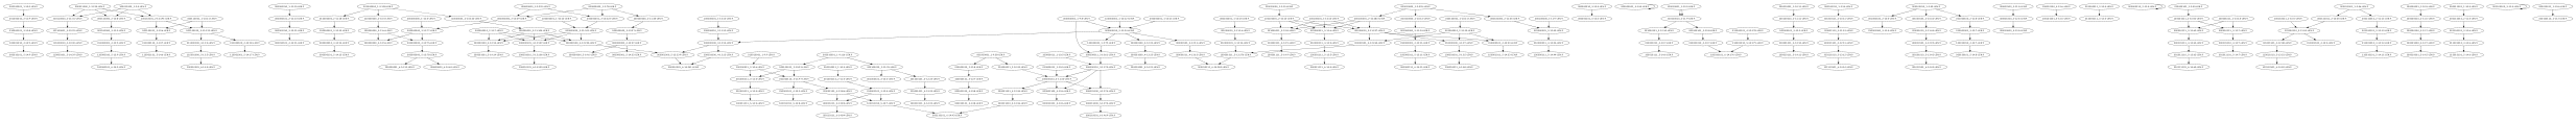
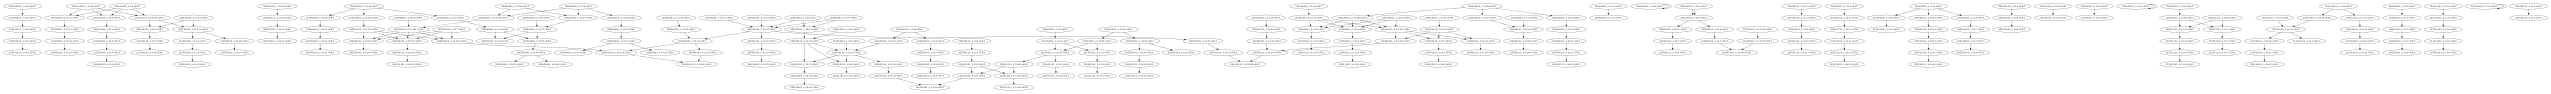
  digraph {
    fontname="IBM Plex Sans"
    node [fontname="IBM Plex Sans"]
    edge [fontname="IBM Plex Sans"]
    "100001010_4-13:9-LEN:9"
    "000010101_5-14:9-LEN:9"
    "001100001_3-12:29-LEN:9"
    "011000010_4-13:30-LEN:9"
    "110000101_5-14:29-LEN:9"
    "000001010_3-13:11-LEN:9"
    "000010101_4-14:11-LEN:9"
    "001000010_2-11:10-LEN:9"
    "010000100_4-12:7-LEN:9"
    "010000101_4-13:33-LEN:9"
    "010000101_4-12:265-LEN:9"
    "100001001_5-13:5-LEN:9"
    "100001011_5-14:33-LEN:9"
    "100001011_5-13:276-LEN:9"
    "000010011_6-14:8-LEN:9"
    "000010111_6-14:280-LEN:9"
    "000000010_5-13:5-LEN:9"
    "000000101_6-14:6-LEN:9"
    "000001100_4-13:6-LEN:9"
    "000011001_5-14:6-LEN:9"
    "000000001_4-14:5-LEN:9"
    "000000100_4-13:15-LEN:9"
    "000001001_5-14:14-LEN:9"
    "000100011_1-10:5-LEN:9"
    "001000110_2-11:5-LEN:9"
    "010001101_3-12:5-LEN:9"
    "100011010_5-13:7-LEN:9"
    "100011011_5-13:85-LEN:9"
    "000001000_4-13:13-LEN:9"
    "000010001_6-14:241-LEN:9"
    "100000001_1-10:12-LEN:9"
    "000000010_2-11:24-LEN:9"
    "000000100_3-12:13-LEN:9"
    "000000100_3-12:22-LEN:9"
    "000000101_3-12:11-LEN:9"
    "000001000_5-13:239-LEN:9"
    "000001000_4-13:23-LEN:9"
    "000001011_4-13:10-LEN:9"
    "000000000_2-11:38-LEN:9"
    "000000000_3-12:37-LEN:9"
    "000000000_4-13:37-LEN:9"
    "000000000_5-14:6-LEN:9"
    "000000001_5-14:32-LEN:9"
    "001000110_3-11:97-LEN:9"
    "010001101_4-12:86-LEN:9"
    "010001101_4-13:9-LEN:9"
    "100011011_5-14:8-LEN:9"
    "000110101_6-14:43-LEN:9"
    "000110111_6-14:84-LEN:9"
    "110001010_5-13:179-LEN:9"
    "100010101_6-14:176-LEN:9"
    "000010001_1-10:9-LEN:9"
    "000100010_2-11:9-LEN:9"
    "001000101_3-12:8-LEN:9"
    "001000101_3-12:10-LEN:9"
    "010001010_4-13:7-LEN:9"
    "010001011_4-13:7-LEN:9"
    "010001011_4-13:10-LEN:9"
    "100010111_5-14:11-LEN:9"
    "100000011_1-10:5-LEN:9"
    "000000110_3-11:70-LEN:9"
    "000001100_4-12:74-LEN:9"
    "100000110_3-11:40-LEN:9"
    "000011000_5-13:75-LEN:9"
    "000001101_4-12:34-LEN:9"
    "000011010_5-13:36-LEN:9"
    "000100010_2-11:25-LEN:9"
    "001000101_3-13:6-LEN:9"
    "001000101_3-12:23-LEN:9"
    "010001011_4-13:23-LEN:9"
    "100010111_5-14:22-LEN:9"
    "000000010_2-11:12-LEN:9"
    "000110001_6-14:69-LEN:9"
    "100011101_4-12:11-LEN:9"
    "000111010_5-13:12-LEN:9"
    "001110101_6-14:14-LEN:9"
    "000000101_4-12:107-LEN:9"
    "000001010_5-13:106-LEN:9"
    "000010101_6-14:109-LEN:9"
    "100010010_4-13:7-LEN:9"
    "000100101_5-14:8-LEN:9"
    "000010001_1-9:116-LEN:9"
    "000100011_2-10:93-LEN:9"
    "001000111_3-12:5-LEN:9"
    "010001111_4-13:5-LEN:9"
    "000000000_3-11:77-LEN:9"
    "000000000_4-12:75-LEN:9"
    "000000000_4-13:5-LEN:9"
    "000000000_5-13:78-LEN:9"
    "000000000_6-14:63-LEN:9"
    "000000001_6-14:13-LEN:9"
    "000001000_4-12:6-LEN:9"
    "000010000_5-13:5-LEN:9"
    "100010100_4-13:6-LEN:9"
    "000101001_5-14:6-LEN:9"
    "000100001_1-10:13-LEN:9"
    "001000011_3-12:8-LEN:9"
    "001000010_3-11:297-LEN:9"
    "001000011_3-11:6-LEN:9"
    "010000111_4-13:9-LEN:9"
    "010000111_4-12:5-LEN:9"
    "100001111_5-14:9-LEN:9"
    "100001111_5-13:5-LEN:9"
    "001100010_3-11:199-LEN:9"
    "011000100_4-13:18-LEN:9"
    "011000100_4-12:5-LEN:9"
    "110001001_5-14:17-LEN:9"
    "110001000_5-13:5-LEN:9"
    "011000101_4-12:178-LEN:9"
    "100010001_6-14:5-LEN:9"
    "001000011_3-13:5-LEN:9"
    "010000111_4-14:5-LEN:9"
    "000100000_2-11:36-LEN:9"
    "001000001_3-12:43-LEN:9"
    "010000011_4-13:44-LEN:9"
    "100000111_5-14:44-LEN:9"
    "000000110_2-11:5-LEN:9"
    "000010001_5-14:21-LEN:9"
    "000000010_3-11:241-LEN:9"
    "000000100_4-12:230-LEN:9"
    "000010111_3-11:62-LEN:9"
    "000101111_4-12:62-LEN:9"
    "001011110_5-13:62-LEN:9"
    "010111101_6-14:60-LEN:9"
    "010000101_3-12:14-LEN:9"
    "000100010_2-11:11-LEN:9"
    "001000101_3-12:9-LEN:9"
    "100011111_5-14:5-LEN:9"
    "000011000_1-9:215-LEN:9"
    "000110000_2-10:8-LEN:9"
    "000110000_2-11:31-LEN:9"
    "000110001_2-10:191-LEN:9"
    "001100000_3-11:9-LEN:9"
    "001100011_3-12:6-LEN:9"
    "011000001_4-12:9-LEN:9"
    "011000110_4-13:7-LEN:9"
    "000110011_2-10:45-LEN:9"
    "001100110_3-11:51-LEN:9"
    "011001101_4-12:48-LEN:9"
    "011001100_4-13:5-LEN:9"
    "110011010_5-13:51-LEN:9"
    "110001101_5-14:6-LEN:9"
    "000100010_1-9:53-LEN:9"
    "001000100_2-10:5-LEN:9"
    "001000101_2-10:42-LEN:9"
    "001000100_2-11:8-LEN:9"
    "010001000_3-11:5-LEN:9"
    "010001010_3-11:44-LEN:9"
    "010001001_3-12:7-LEN:9"
    "100010101_4-12:39-LEN:9"
    "000001010_4-13:8-LEN:9"
    "000010101_5-14:8-LEN:9"
    "110000010_5-13:9-LEN:9"
    "000000001_1-9:8-LEN:9"
    "000000011_2-10:61-LEN:9"
    "010000011_2-10:33-LEN:9"
    "010001110_3-11:13-LEN:9"
    "000000001_2-10:223-LEN:9"
    "100010111_5-14:6-LEN:9"
    "000000000_1-10:5-LEN:9"
    "010010000_1-9:15-LEN:9"
    "100100001_2-10:13-LEN:9"
    "000100000_1-11:9-LEN:9"
    "000101010_5-13:42-LEN:9"
    "001010101_6-14:43-LEN:9"
    "100110101_6-14:52-LEN:9"
    "000000010_2-11:6-LEN:9"
    "000000100_3-12:7-LEN:9"
    "000001000_4-13:7-LEN:9"
    "000010001_5-14:5-LEN:9"
    "100000011_5-13:11-LEN:9"
    "000000111_6-14:11-LEN:9"
    "011001010_4-13:12-LEN:9"
    "110010101_5-14:11-LEN:9"
    "000010001_1-10:11-LEN:9"
    "100001011_2-10:50-LEN:9"
    "000010111_3-12:7-LEN:9"
    "000101110_4-13:7-LEN:9"
    "001011101_5-14:7-LEN:9"
    "000000010_2-11:7-LEN:9"
    "001000001_1-9:38-LEN:9"
    "010000010_2-11:8-LEN:9"
    "100000101_3-12:7-LEN:9"
    "001100101_3-12:12-LEN:9"
    "000110010_2-11:5-LEN:9"
    "001100101_3-12:6-LEN:9"
    "011001010_4-13:6-LEN:9"
    "110010101_5-14:6-LEN:9"
    "000001011_1-10:18-LEN:9"
    "000100000_2-10:14-LEN:9"
    "001000000_3-11:14-LEN:9"
    "010000001_4-12:11-LEN:9"
    "000010000_1-9:325-LEN:9"
    "000100001_2-10:283-LEN:9"
    "010000000_2-10:5-LEN:9"
    "100000000_3-11:6-LEN:9"
    "010000101_1-9:50-LEN:9"
    "000000101_2-12:14-LEN:9"
    "000110001_1-10:11-LEN:9"
    "100000010_3-11:104-LEN:9"
    "000011111_6-14:5-LEN:9"
    "100000101_6-14:9-LEN:9"
    "000011001_1-9:56-LEN:9"
    "000110010_2-11:11-LEN:9"
    "000100001_1-10:15-LEN:9"
    "001000010_2-11:16-LEN:9"
    "001100100_3-11:5-LEN:9"
    "000100011_1-9:14-LEN:9"
    "001000111_2-10:11-LEN:9"
    "000000001_1-10:11-LEN:9"
    "001000010_2-11:9-LEN:9"
    "010000101_3-12:8-LEN:9"
    "100100011_2-10:6-LEN:9"
    "000000000_2-10:69-LEN:9"
    "100000001_1-10:14-LEN:9"
    "010010001_1-9:9-LEN:9"
    "100000001_1-9:79-LEN:9"
    "000000010_1-11:15-LEN:9"
    "100000001_3-12:13-LEN:9"
    "000000010_4-13:14-LEN:9"
    "000000101_5-14:13-LEN:9"
    "000110011_1-10:5-LEN:9"
    "001000000_1-9:128-LEN:9"
    "010000001_2-10:104-LEN:9"
    "010000000_2-11:18-LEN:9"
    "100011000_1-9:5-LEN:9"
    "000100001_1-10:11-LEN:9"
    "010000011_1-10:5-LEN:9"
    "100000001_1-10:13-LEN:9"
    "100000000_1-9:239-LEN:9"
    "000000100_3-11:5-LEN:9"
    "000011001_1-10:5-LEN:9"
    "100000001_1-10:5-LEN:9"
    "000000000_1-9:78-LEN:9"
    "000100001_1-10:9-LEN:9"
    "000010011_1-10:6-LEN:9"
    "000100110_2-11:5-LEN:9"
    "100001010_4-13:9-LEN:9" -> "000010101_5-14:9-LEN:9"
    "001100001_3-12:29-LEN:9" -> "011000010_4-13:30-LEN:9"
    "011000010_4-13:30-LEN:9" -> "110000101_5-14:29-LEN:9"
    "000001010_3-13:11-LEN:9" -> "000010101_4-14:11-LEN:9"
    "001000010_2-11:10-LEN:9" -> "010000100_4-12:7-LEN:9"
    "001000010_2-11:10-LEN:9" -> "010000101_4-13:33-LEN:9"
    "001000010_2-11:10-LEN:9" -> "010000101_4-12:265-LEN:9"
    "010000100_4-12:7-LEN:9" -> "100001001_5-13:5-LEN:9"
    "010000101_4-13:33-LEN:9" -> "100001011_5-14:33-LEN:9"
    "010000101_4-12:265-LEN:9" -> "100001011_5-13:276-LEN:9"
    "100001001_5-13:5-LEN:9" -> "000010011_6-14:8-LEN:9"
    "100001011_5-13:276-LEN:9" -> "000010111_6-14:280-LEN:9"
    "000000010_5-13:5-LEN:9" -> "000000101_6-14:6-LEN:9"
    "000001100_4-13:6-LEN:9" -> "000011001_5-14:6-LEN:9"
    "000000001_4-14:5-LEN:9" -> "000000001_4-14:5-LEN:9"
    "000000100_4-13:15-LEN:9" -> "000001001_5-14:14-LEN:9"
    "000100011_1-10:5-LEN:9" -> "001000110_2-11:5-LEN:9"
    "001000110_2-11:5-LEN:9" -> "010001101_3-12:5-LEN:9"
    "010001101_3-12:5-LEN:9" -> "100011010_5-13:7-LEN:9"
    "010001101_3-12:5-LEN:9" -> "100011011_5-13:85-LEN:9"
    "100011010_5-13:7-LEN:9" -> "000110101_6-14:43-LEN:9"
    "100011011_5-13:85-LEN:9" -> "000110111_6-14:84-LEN:9"
    "000001000_4-13:13-LEN:9" -> "000010001_6-14:241-LEN:9"
    "100000001_1-10:12-LEN:9" -> "000000010_2-11:24-LEN:9"
    "000000010_2-11:24-LEN:9" -> "000000100_3-12:13-LEN:9"
    "000000010_2-11:24-LEN:9" -> "000000100_3-12:22-LEN:9"
    "000000010_2-11:24-LEN:9" -> "000000101_3-12:11-LEN:9"
    "000000100_3-12:13-LEN:9" -> "000001000_4-13:13-LEN:9"
    "000000100_3-12:13-LEN:9" -> "000001000_5-13:239-LEN:9"
    "000000100_3-12:22-LEN:9" -> "000001000_4-13:23-LEN:9"
    "000000101_3-12:11-LEN:9" -> "000001011_4-13:10-LEN:9"
    "000001000_5-13:239-LEN:9" -> "000010001_6-14:241-LEN:9"
    "000001000_4-13:23-LEN:9" -> "000010001_5-14:21-LEN:9"
    "000001011_4-13:10-LEN:9" -> "000010111_6-14:280-LEN:9"
    "000000000_2-11:38-LEN:9" -> "000000000_3-12:37-LEN:9"
    "000000000_3-12:37-LEN:9" -> "000000000_4-13:37-LEN:9"
    "000000000_4-13:37-LEN:9" -> "000000000_5-14:6-LEN:9"
    "000000000_4-13:37-LEN:9" -> "000000001_5-14:32-LEN:9"
    "001000110_3-11:97-LEN:9" -> "010001101_4-12:86-LEN:9"
    "001000110_3-11:97-LEN:9" -> "010001101_4-13:9-LEN:9"
    "010001101_4-12:86-LEN:9" -> "100011010_5-13:7-LEN:9"
    "010001101_4-12:86-LEN:9" -> "100011011_5-13:85-LEN:9"
    "010001101_4-13:9-LEN:9" -> "100011011_5-14:8-LEN:9"
    "110001010_5-13:179-LEN:9" -> "100010101_6-14:176-LEN:9"
    "000010001_1-10:9-LEN:9" -> "000100010_2-11:9-LEN:9"
    "000010001_1-10:9-LEN:9" -> "000100010_2-11:9-LEN:9"
    "000100010_2-11:9-LEN:9" -> "001000101_3-12:8-LEN:9"
    "000100010_2-11:9-LEN:9" -> "001000101_3-12:10-LEN:9"
    "001000101_3-12:8-LEN:9" -> "010001010_4-13:7-LEN:9"
    "001000101_3-12:10-LEN:9" -> "010001011_4-13:7-LEN:9"
    "010001010_4-13:7-LEN:9" -> "100010101_6-14:176-LEN:9"
    "010001011_4-13:7-LEN:9" -> "100010111_5-14:6-LEN:9"
    "010001011_4-13:10-LEN:9" -> "100010111_5-14:11-LEN:9"
    "100000011_1-10:5-LEN:9" -> "000000110_3-11:70-LEN:9"
    "000000110_3-11:70-LEN:9" -> "000001100_4-13:6-LEN:9"
    "000000110_3-11:70-LEN:9" -> "000001100_4-12:74-LEN:9"
    "000000110_3-11:70-LEN:9" -> "100000110_3-11:40-LEN:9"
    "000001100_4-12:74-LEN:9" -> "000011000_5-13:75-LEN:9"
    "100000110_3-11:40-LEN:9" -> "000001100_4-13:6-LEN:9"
    "100000110_3-11:40-LEN:9" -> "000001100_4-12:74-LEN:9"
    "100000110_3-11:40-LEN:9" -> "000001101_4-12:34-LEN:9"
    "000011000_5-13:75-LEN:9" -> "000110001_6-14:69-LEN:9"
    "000001101_4-12:34-LEN:9" -> "000011010_5-13:36-LEN:9"
    "000011010_5-13:36-LEN:9" -> "000110101_6-14:43-LEN:9"
    "000100010_2-11:25-LEN:9" -> "001000101_3-13:6-LEN:9"
    "000100010_2-11:25-LEN:9" -> "001000101_3-12:23-LEN:9"
    "001000101_3-12:23-LEN:9" -> "010001011_4-13:23-LEN:9"
    "010001011_4-13:23-LEN:9" -> "100010111_5-14:22-LEN:9"
    "000000010_2-11:12-LEN:9" -> "000000100_3-12:13-LEN:9"
    "100011101_4-12:11-LEN:9" -> "000111010_5-13:12-LEN:9"
    "000111010_5-13:12-LEN:9" -> "001110101_6-14:14-LEN:9"
    "000000101_4-12:107-LEN:9" -> "000001010_5-13:106-LEN:9"
    "000001010_5-13:106-LEN:9" -> "000010101_6-14:109-LEN:9"
    "100010010_4-13:7-LEN:9" -> "000100101_5-14:8-LEN:9"
    "000010001_1-9:116-LEN:9" -> "000100010_2-11:25-LEN:9"
    "000010001_1-9:116-LEN:9" -> "000100011_2-10:93-LEN:9"
    "000100011_2-10:93-LEN:9" -> "001000110_3-11:97-LEN:9"
    "000100011_2-10:93-LEN:9" -> "001000111_3-12:5-LEN:9"
    "001000111_3-12:5-LEN:9" -> "010001111_4-13:5-LEN:9"
    "010001111_4-13:5-LEN:9" -> "100011111_5-14:5-LEN:9"
    "000000000_3-11:77-LEN:9" -> "000000000_4-12:75-LEN:9"
    "000000000_3-11:77-LEN:9" -> "000000000_4-13:5-LEN:9"
    "000000000_4-12:75-LEN:9" -> "000000000_5-13:78-LEN:9"
    "000000000_5-13:78-LEN:9" -> "000000000_6-14:63-LEN:9"
    "000000000_5-13:78-LEN:9" -> "000000001_6-14:13-LEN:9"
    "000001000_4-12:6-LEN:9" -> "000010000_5-13:5-LEN:9"
    "100010100_4-13:6-LEN:9" -> "000101001_5-14:6-LEN:9"
    "000100001_1-10:13-LEN:9" -> "001000011_3-12:8-LEN:9"
    "000100001_1-10:13-LEN:9" -> "001000010_3-11:297-LEN:9"
    "000100001_1-10:13-LEN:9" -> "001000011_3-11:6-LEN:9"
    "001000011_3-12:8-LEN:9" -> "010000111_4-13:9-LEN:9"
    "001000010_3-11:297-LEN:9" -> "010000100_4-12:7-LEN:9"
    "001000010_3-11:297-LEN:9" -> "010000101_4-13:33-LEN:9"
    "001000010_3-11:297-LEN:9" -> "010000101_4-12:265-LEN:9"
    "001000011_3-11:6-LEN:9" -> "010000111_4-12:5-LEN:9"
    "010000111_4-13:9-LEN:9" -> "100001111_5-14:9-LEN:9"
    "010000111_4-12:5-LEN:9" -> "100001111_5-13:5-LEN:9"
    "100001111_5-13:5-LEN:9" -> "000011111_6-14:5-LEN:9"
    "001100010_3-11:199-LEN:9" -> "011000100_4-13:18-LEN:9"
    "001100010_3-11:199-LEN:9" -> "011000100_4-12:5-LEN:9"
    "011000100_4-13:18-LEN:9" -> "110001001_5-14:17-LEN:9"
    "011000100_4-12:5-LEN:9" -> "110001000_5-13:5-LEN:9"
    "110001000_5-13:5-LEN:9" -> "100010001_6-14:5-LEN:9"
    "011000101_4-12:178-LEN:9" -> "110001010_5-13:179-LEN:9"
    "001000011_3-13:5-LEN:9" -> "010000111_4-14:5-LEN:9"
    "000100000_2-11:36-LEN:9" -> "001000001_3-12:43-LEN:9"
    "001000001_3-12:43-LEN:9" -> "010000011_4-13:44-LEN:9"
    "010000011_4-13:44-LEN:9" -> "100000111_5-14:44-LEN:9"
    "000000110_2-11:5-LEN:9" -> "000000110_2-11:5-LEN:9"
    "000000010_3-11:241-LEN:9" -> "000000100_4-13:15-LEN:9"
    "000000010_3-11:241-LEN:9" -> "000000101_4-12:107-LEN:9"
    "000000010_3-11:241-LEN:9" -> "000000100_4-12:230-LEN:9"
    "000000100_4-12:230-LEN:9" -> "000001000_5-13:239-LEN:9"
    "000010111_3-11:62-LEN:9" -> "000101111_4-12:62-LEN:9"
    "000101111_4-12:62-LEN:9" -> "001011110_5-13:62-LEN:9"
    "001011110_5-13:62-LEN:9" -> "010111101_6-14:60-LEN:9"
    "010000101_3-12:14-LEN:9" -> "100001011_5-13:276-LEN:9"
    "000100010_2-11:11-LEN:9" -> "001000101_3-12:9-LEN:9"
    "001000101_3-12:9-LEN:9" -> "010001011_4-13:10-LEN:9"
    "000011000_1-9:215-LEN:9" -> "000110000_2-10:8-LEN:9"
    "000011000_1-9:215-LEN:9" -> "000110000_2-11:31-LEN:9"
    "000011000_1-9:215-LEN:9" -> "000110001_2-10:191-LEN:9"
    "000110000_2-10:8-LEN:9" -> "001100000_3-11:9-LEN:9"
    "000110000_2-11:31-LEN:9" -> "001100001_3-12:29-LEN:9"
    "000110001_2-10:191-LEN:9" -> "001100010_3-11:199-LEN:9"
    "000110001_2-10:191-LEN:9" -> "001100011_3-12:6-LEN:9"
    "001100000_3-11:9-LEN:9" -> "011000001_4-12:9-LEN:9"
    "001100011_3-12:6-LEN:9" -> "011000110_4-13:7-LEN:9"
    "011000001_4-12:9-LEN:9" -> "110000010_5-13:9-LEN:9"
    "011000110_4-13:7-LEN:9" -> "110001101_5-14:6-LEN:9"
    "000110011_2-10:45-LEN:9" -> "001100110_3-11:51-LEN:9"
    "001100110_3-11:51-LEN:9" -> "011001101_4-12:48-LEN:9"
    "001100110_3-11:51-LEN:9" -> "011001100_4-13:5-LEN:9"
    "011001101_4-12:48-LEN:9" -> "110011010_5-13:51-LEN:9"
    "110011010_5-13:51-LEN:9" -> "100110101_6-14:52-LEN:9"
    "000100010_1-9:53-LEN:9" -> "001000100_2-10:5-LEN:9"
    "000100010_1-9:53-LEN:9" -> "001000101_2-10:42-LEN:9"
    "000100010_1-9:53-LEN:9" -> "001000100_2-11:8-LEN:9"
    "001000100_2-10:5-LEN:9" -> "010001000_3-11:5-LEN:9"
    "001000101_2-10:42-LEN:9" -> "010001010_3-11:44-LEN:9"
    "001000100_2-11:8-LEN:9" -> "010001001_3-12:7-LEN:9"
    "010001010_3-11:44-LEN:9" -> "100010101_4-12:39-LEN:9"
    "010001001_3-12:7-LEN:9" -> "100010010_4-13:7-LEN:9"
    "100010101_4-12:39-LEN:9" -> "000101010_5-13:42-LEN:9"
    "000001010_4-13:8-LEN:9" -> "000010101_5-14:8-LEN:9"
    "110000010_5-13:9-LEN:9" -> "100000101_6-14:9-LEN:9"
    "000000001_1-9:8-LEN:9" -> "000000010_2-11:24-LEN:9"
    "000000001_1-9:8-LEN:9" -> "000000011_2-10:61-LEN:9"
    "000000011_2-10:61-LEN:9" -> "000000110_3-11:70-LEN:9"
    "010000011_2-10:33-LEN:9" -> "100000110_3-11:40-LEN:9"
    "010001110_3-11:13-LEN:9" -> "100011101_4-12:11-LEN:9"
    "000000001_2-10:223-LEN:9" -> "000000010_3-11:241-LEN:9"
    "000000000_1-10:5-LEN:9" -> "000000000_3-11:77-LEN:9"
    "010010000_1-9:15-LEN:9" -> "100100001_2-10:13-LEN:9"
    "100100001_2-10:13-LEN:9" -> "001000011_3-12:8-LEN:9"
    "100100001_2-10:13-LEN:9" -> "001000010_3-11:297-LEN:9"
    "100100001_2-10:13-LEN:9" -> "001000011_3-11:6-LEN:9"
    "000100000_1-11:9-LEN:9" -> "001000001_3-12:43-LEN:9"
    "000101010_5-13:42-LEN:9" -> "001010101_6-14:43-LEN:9"
    "000000010_2-11:6-LEN:9" -> "000000100_3-12:7-LEN:9"
    "000000100_3-12:7-LEN:9" -> "000001000_4-13:7-LEN:9"
    "000001000_4-13:7-LEN:9" -> "000010001_5-14:5-LEN:9"
    "100000011_5-13:11-LEN:9" -> "000000111_6-14:11-LEN:9"
    "011001010_4-13:12-LEN:9" -> "110010101_5-14:11-LEN:9"
    "000010001_1-10:11-LEN:9" -> "000100010_2-11:11-LEN:9"
    "100001011_2-10:50-LEN:9" -> "000010111_3-11:62-LEN:9"
    "100001011_2-10:50-LEN:9" -> "000010111_3-12:7-LEN:9"
    "000010111_3-12:7-LEN:9" -> "000101110_4-13:7-LEN:9"
    "000101110_4-13:7-LEN:9" -> "001011101_5-14:7-LEN:9"
    "000000010_2-11:7-LEN:9" -> "000000100_4-13:15-LEN:9"
    "000000010_2-11:7-LEN:9" -> "000000101_4-12:107-LEN:9"
    "000000010_2-11:7-LEN:9" -> "000000100_4-12:230-LEN:9"
    "001000001_1-9:38-LEN:9" -> "010000011_2-10:33-LEN:9"
    "001000001_1-9:38-LEN:9" -> "010000010_2-11:8-LEN:9"
    "010000010_2-11:8-LEN:9" -> "100000101_3-12:7-LEN:9"
    "100000101_3-12:7-LEN:9" -> "000001010_4-13:8-LEN:9"
    "001100101_3-12:12-LEN:9" -> "011001010_4-13:12-LEN:9"
    "000110010_2-11:5-LEN:9" -> "001100101_3-12:6-LEN:9"
    "001100101_3-12:6-LEN:9" -> "011001010_4-13:6-LEN:9"
    "011001010_4-13:6-LEN:9" -> "110010101_5-14:6-LEN:9"
    "000001011_1-10:18-LEN:9" -> "000010111_3-11:62-LEN:9"
    "000001011_1-10:18-LEN:9" -> "000010111_3-12:7-LEN:9"
    "000100000_2-10:14-LEN:9" -> "001000000_3-11:14-LEN:9"
    "001000000_3-11:14-LEN:9" -> "010000001_4-12:11-LEN:9"
    "010000001_4-12:11-LEN:9" -> "100000011_5-13:11-LEN:9"
    "000010000_1-9:325-LEN:9" -> "000100000_2-11:36-LEN:9"
    "000010000_1-9:325-LEN:9" -> "000100000_2-10:14-LEN:9"
    "000010000_1-9:325-LEN:9" -> "000100001_2-10:283-LEN:9"
    "000100001_2-10:283-LEN:9" -> "001000011_3-12:8-LEN:9"
    "000100001_2-10:283-LEN:9" -> "001000010_3-11:297-LEN:9"
    "000100001_2-10:283-LEN:9" -> "001000011_3-11:6-LEN:9"
    "010000000_2-10:5-LEN:9" -> "100000000_3-11:6-LEN:9"
    "100000000_3-11:6-LEN:9" -> "000000000_4-12:75-LEN:9"
    "100000000_3-11:6-LEN:9" -> "000000000_4-13:5-LEN:9"
    "010000101_1-9:50-LEN:9" -> "100001011_2-10:50-LEN:9"
    "000000101_2-12:14-LEN:9" -> "000001010_3-13:11-LEN:9"
    "000110001_1-10:11-LEN:9" -> "001100010_3-11:199-LEN:9"
    "000110001_1-10:11-LEN:9" -> "001100011_3-12:6-LEN:9"
    "100000010_3-11:104-LEN:9" -> "000000100_4-13:15-LEN:9"
    "100000010_3-11:104-LEN:9" -> "000000101_4-12:107-LEN:9"
    "100000010_3-11:104-LEN:9" -> "000000100_4-12:230-LEN:9"
    "000011001_1-9:56-LEN:9" -> "000110011_2-10:45-LEN:9"
    "000011001_1-9:56-LEN:9" -> "000110010_2-11:11-LEN:9"
    "000110010_2-11:11-LEN:9" -> "001100101_3-12:12-LEN:9"
    "000100001_1-10:15-LEN:9" -> "001000010_2-11:16-LEN:9"
    "001000010_2-11:16-LEN:9" -> "010000101_3-12:14-LEN:9"
    "001100100_3-11:5-LEN:9" -> "001100100_3-11:5-LEN:9"
    "000100011_1-9:14-LEN:9" -> "001000111_2-10:11-LEN:9"
    "001000111_2-10:11-LEN:9" -> "010001110_3-11:13-LEN:9"
    "000000001_1-10:11-LEN:9" -> "000000010_2-11:24-LEN:9"
    "001000010_2-11:9-LEN:9" -> "010000101_3-12:8-LEN:9"
    "010000101_3-12:8-LEN:9" -> "100001010_4-13:9-LEN:9"
    "100100011_2-10:6-LEN:9" -> "001000110_3-11:97-LEN:9"
    "100100011_2-10:6-LEN:9" -> "001000111_3-12:5-LEN:9"
    "000000000_2-10:69-LEN:9" -> "000000000_3-11:77-LEN:9"
    "100000001_1-10:14-LEN:9" -> "000000010_3-11:241-LEN:9"
    "010010001_1-9:9-LEN:9" -> "100100011_2-10:6-LEN:9"
-   "000000010_2-11:24-LEN:9" -> "100000001_1-9:79-LEN:9"
+   "100000001_1-9:79-LEN:9" -> "000000010_2-11:24-LEN:9"
    "100000001_1-9:79-LEN:9" -> "000000011_2-10:61-LEN:9"
    "000000010_1-11:15-LEN:9" -> "000000101_2-12:14-LEN:9"
    "100000001_3-12:13-LEN:9" -> "000000010_4-13:14-LEN:9"
    "000000010_4-13:14-LEN:9" -> "000000101_5-14:13-LEN:9"
    "000110011_1-10:5-LEN:9" -> "001100110_3-11:51-LEN:9"
    "001000000_1-9:128-LEN:9" -> "010000000_2-10:5-LEN:9"
    "001000000_1-9:128-LEN:9" -> "010000001_2-10:104-LEN:9"
    "001000000_1-9:128-LEN:9" -> "010000000_2-11:18-LEN:9"
    "010000001_2-10:104-LEN:9" -> "100000010_3-11:104-LEN:9"
    "010000000_2-11:18-LEN:9" -> "100000001_3-12:13-LEN:9"
    "100011000_1-9:5-LEN:9" -> "000110000_2-10:8-LEN:9"
    "100011000_1-9:5-LEN:9" -> "000110000_2-11:31-LEN:9"
    "100011000_1-9:5-LEN:9" -> "000110001_2-10:191-LEN:9"
    "000100001_1-10:11-LEN:9" -> "001000010_2-11:10-LEN:9"
    "010000011_1-10:5-LEN:9" -> "100000110_3-11:40-LEN:9"
    "100000001_1-10:13-LEN:9" -> "000000010_2-11:12-LEN:9"
    "100000000_1-9:239-LEN:9" -> "000000001_2-10:223-LEN:9"
    "100000000_1-9:239-LEN:9" -> "000000000_2-10:69-LEN:9"
    "000000100_3-11:5-LEN:9" -> "000001000_4-12:6-LEN:9"
    "000011001_1-10:5-LEN:9" -> "000110010_2-11:5-LEN:9"
    "100000001_1-10:5-LEN:9" -> "000000010_2-11:6-LEN:9"
    "000000000_1-9:78-LEN:9" -> "000000000_2-11:38-LEN:9"
    "000000000_1-9:78-LEN:9" -> "000000001_2-10:223-LEN:9"
    "000000000_1-9:78-LEN:9" -> "000000000_2-10:69-LEN:9"
    "000100001_1-10:9-LEN:9" -> "001000010_2-11:9-LEN:9"
    "000010011_1-10:6-LEN:9" -> "000100110_2-11:5-LEN:9"
  }
